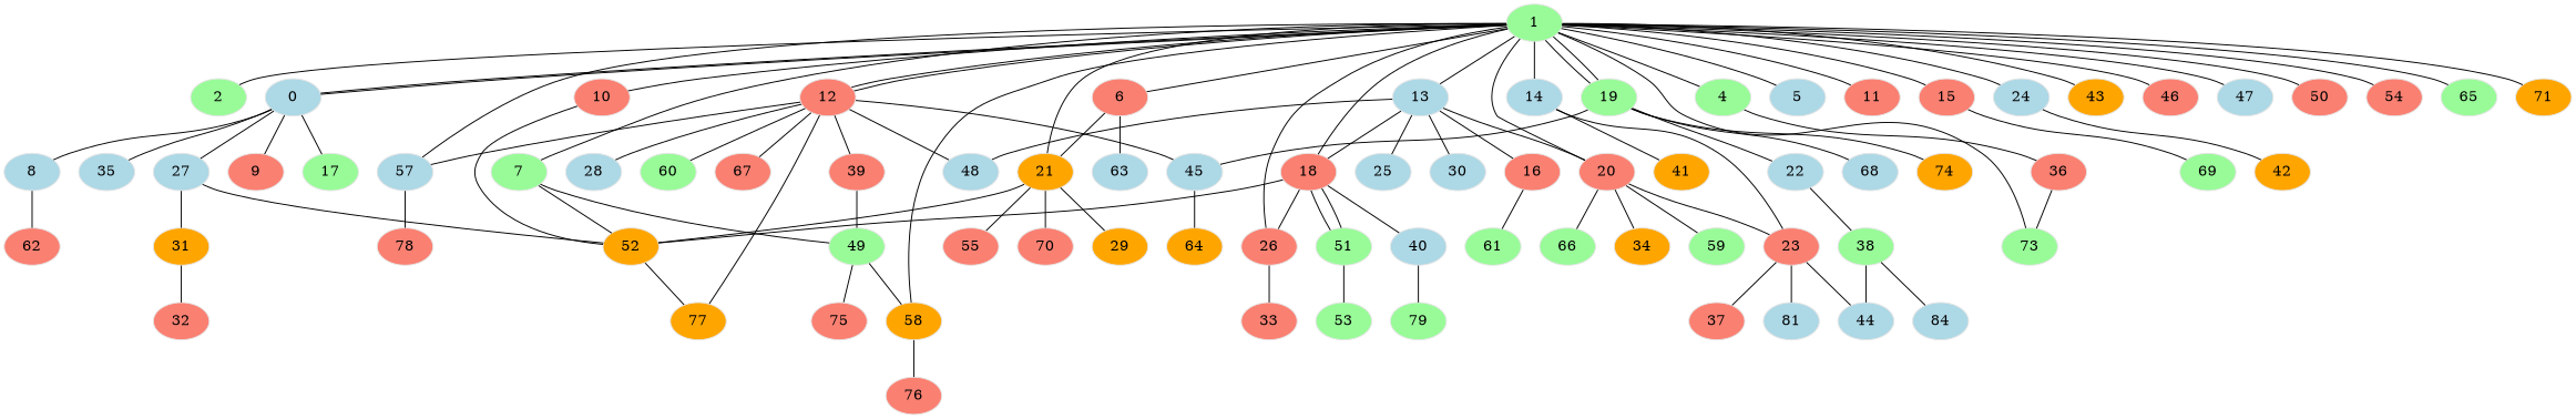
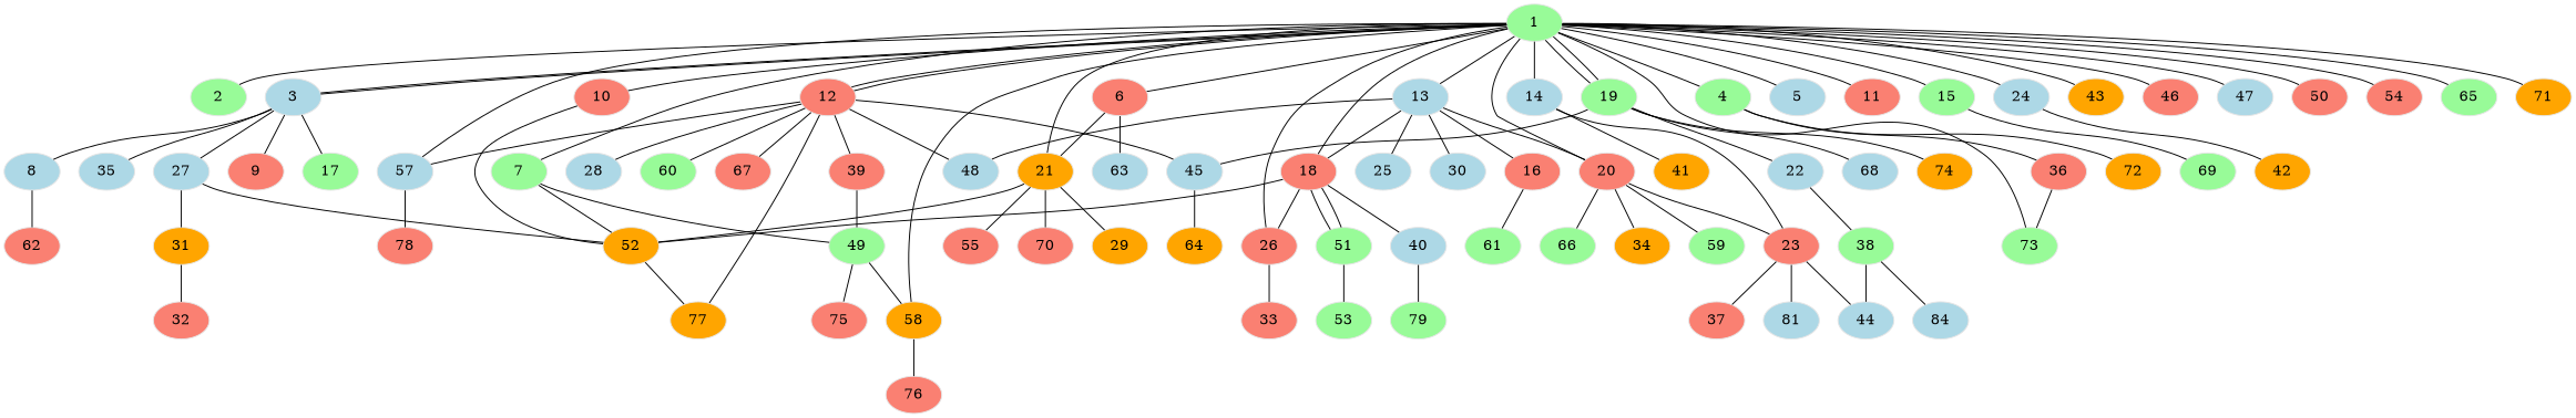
  graph {
    node [color=gray90 fillcolor=salmon style=filled]
    1 [fillcolor=palegreen]
    2 [fillcolor=palegreen]
-   3 [fillcolor=lightblue label=0]
+   3 [fillcolor=lightblue]
    4 [fillcolor=palegreen]
    5 [fillcolor=lightblue]
    6
    7 [fillcolor=palegreen]
    10
    11
    12
    13 [fillcolor=lightblue]
    14 [fillcolor=lightblue]
-   15
+   15 [fillcolor=palegreen]
    18
    19 [fillcolor=palegreen]
    20
    21 [fillcolor=orange]
    24 [fillcolor=lightblue]
    26
    43 [fillcolor=orange]
    46
    47 [fillcolor=lightblue]
    50
    54
    57 [fillcolor=lightblue]
    58 [fillcolor=orange]
    65 [fillcolor=palegreen]
    71 [fillcolor=orange]
    73 [fillcolor=palegreen]
    8 [fillcolor=lightblue]
    9
    17 [fillcolor=palegreen]
    27 [fillcolor=lightblue]
    35 [fillcolor=lightblue]
    36
+   72 [fillcolor=orange]
    63 [fillcolor=lightblue]
    49 [fillcolor=palegreen]
    52 [fillcolor=orange]
    28 [fillcolor=lightblue]
    39
    45 [fillcolor=lightblue]
    48 [fillcolor=lightblue]
    60 [fillcolor=palegreen]
    67
    77 [fillcolor=orange]
    16
    25 [fillcolor=lightblue]
    30 [fillcolor=lightblue]
    23
    41 [fillcolor=orange]
    69 [fillcolor=palegreen]
    40 [fillcolor=lightblue]
    51 [fillcolor=palegreen]
    22 [fillcolor=lightblue]
    68 [fillcolor=lightblue]
    74 [fillcolor=orange]
    34 [fillcolor=orange]
    59 [fillcolor=palegreen]
    66 [fillcolor=palegreen]
    29 [fillcolor=orange]
    55
    70
    42 [fillcolor=orange]
    33
    78
    76
    62
    31 [fillcolor=orange]
    75
    64 [fillcolor=orange]
    61 [fillcolor=palegreen]
    37
    44 [fillcolor=lightblue]
    81 [fillcolor=lightblue]
    79 [fillcolor=palegreen]
    53 [fillcolor=palegreen]
    38 [fillcolor=palegreen]
    n79 [fillcolor=lightblue label=84]
    32
    1 -- 2
    1 -- 3
    1 -- 3
    1 -- 4
    1 -- 5
    1 -- 6
    1 -- 7
    1 -- 10
    1 -- 11
    1 -- 12
    1 -- 12
    1 -- 13
    1 -- 14
    1 -- 15
    1 -- 18
    1 -- 19
    1 -- 19
    1 -- 20
    1 -- 21
    1 -- 24
    1 -- 26
    1 -- 43
    1 -- 46
    1 -- 47
    1 -- 50
    1 -- 54
    1 -- 57
    1 -- 58
    1 -- 65
    1 -- 71
    1 -- 73
    3 -- 8
    3 -- 9
    3 -- 17
    3 -- 27
    3 -- 35
    4 -- 36
+   4 -- 72
    6 -- 21
    6 -- 63
    7 -- 49
    7 -- 52
    10 -- 52
    12 -- 57
    12 -- 28
    12 -- 39
    12 -- 45
    12 -- 48
    12 -- 60
    12 -- 67
    12 -- 77
    13 -- 18
    13 -- 20
    13 -- 48
    13 -- 16
    13 -- 25
    13 -- 30
    14 -- 23
    14 -- 41
    15 -- 69
    18 -- 26
    18 -- 52
    18 -- 40
    18 -- 51
    18 -- 51
    19 -- 45
    19 -- 22
    19 -- 68
    19 -- 74
    20 -- 23
    20 -- 34
    20 -- 59
    20 -- 66
    21 -- 52
    21 -- 29
    21 -- 55
    21 -- 70
    24 -- 42
    26 -- 33
    57 -- 78
    58 -- 76
    8 -- 62
    27 -- 52
    27 -- 31
    36 -- 73
    49 -- 58
    49 -- 75
    52 -- 77
    39 -- 49
    45 -- 64
    16 -- 61
    23 -- 37
    23 -- 44
    23 -- 81
    40 -- 79
    51 -- 53
    22 -- 38
    31 -- 32
    38 -- 44
    38 -- n79
  }
